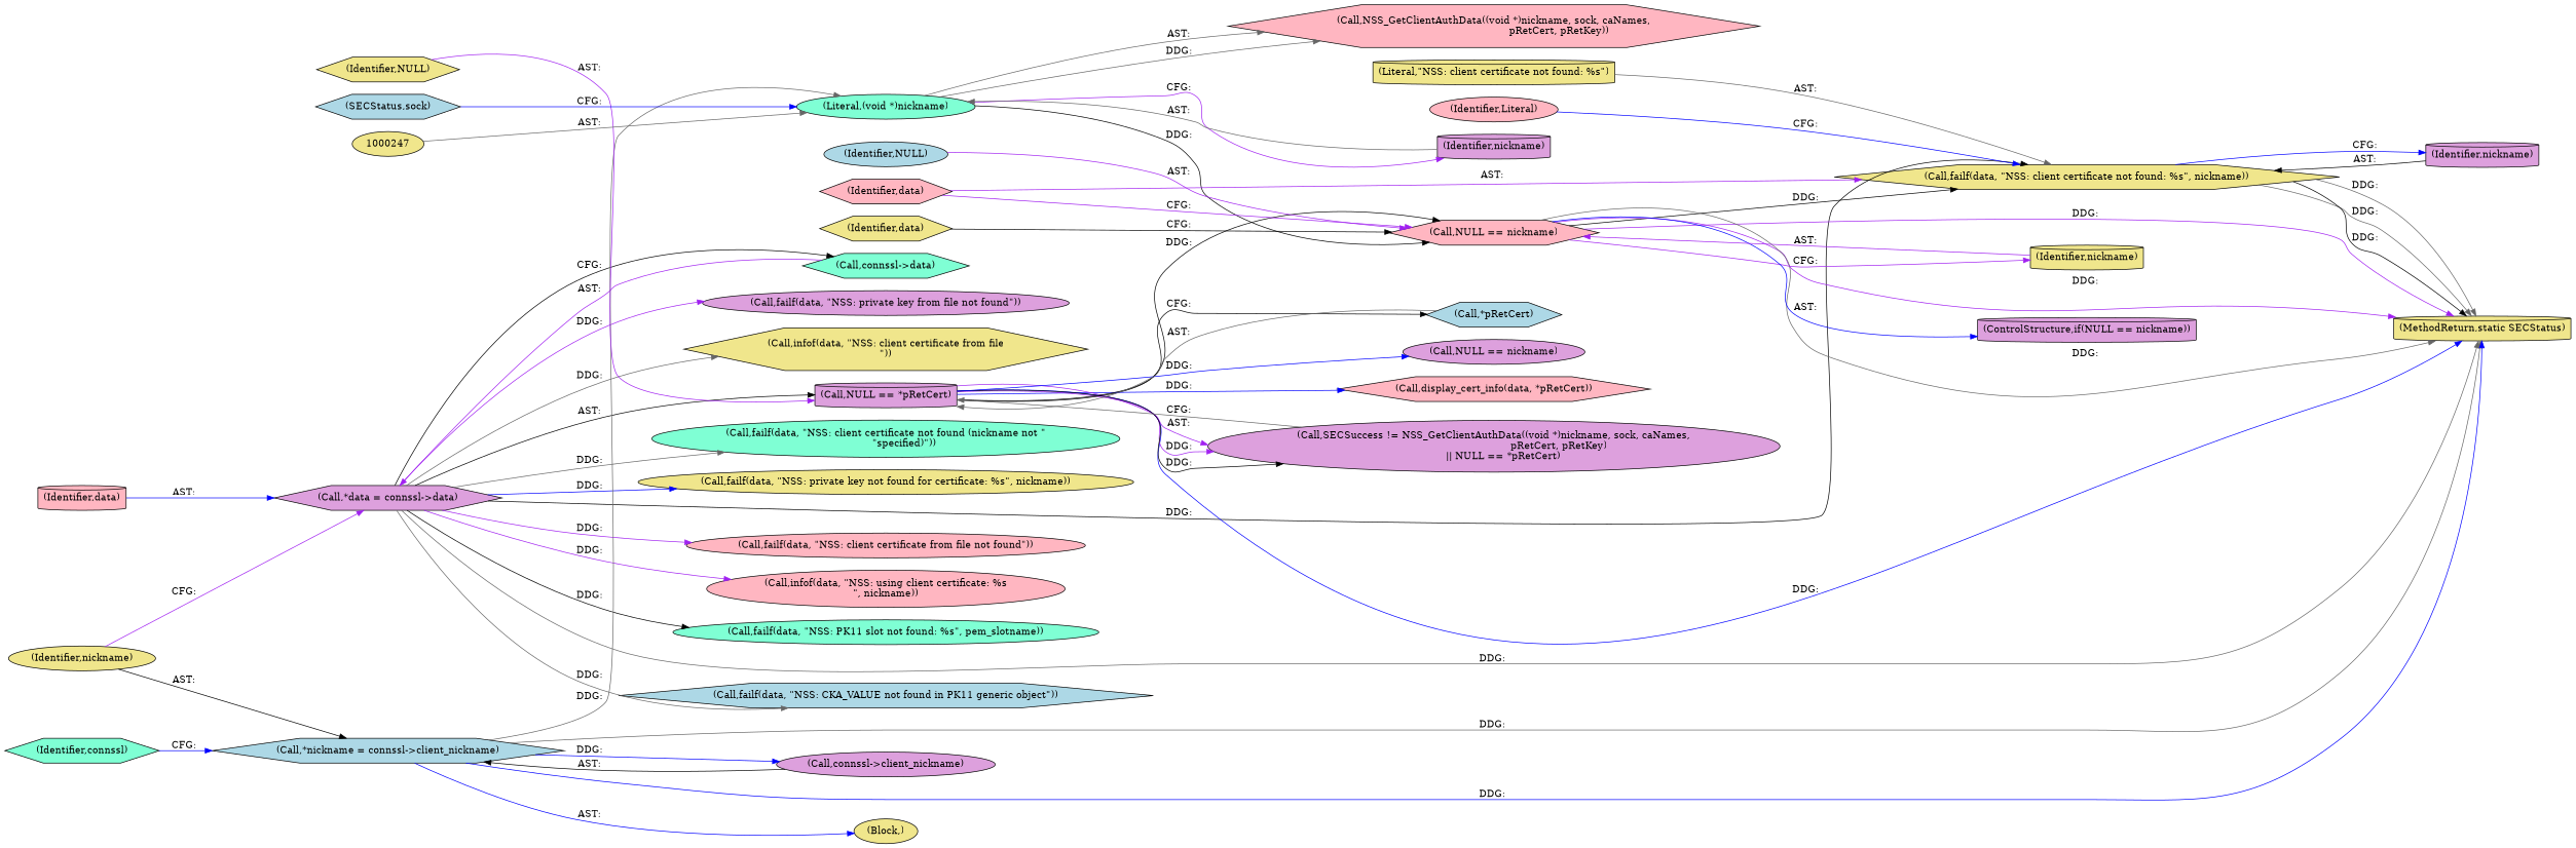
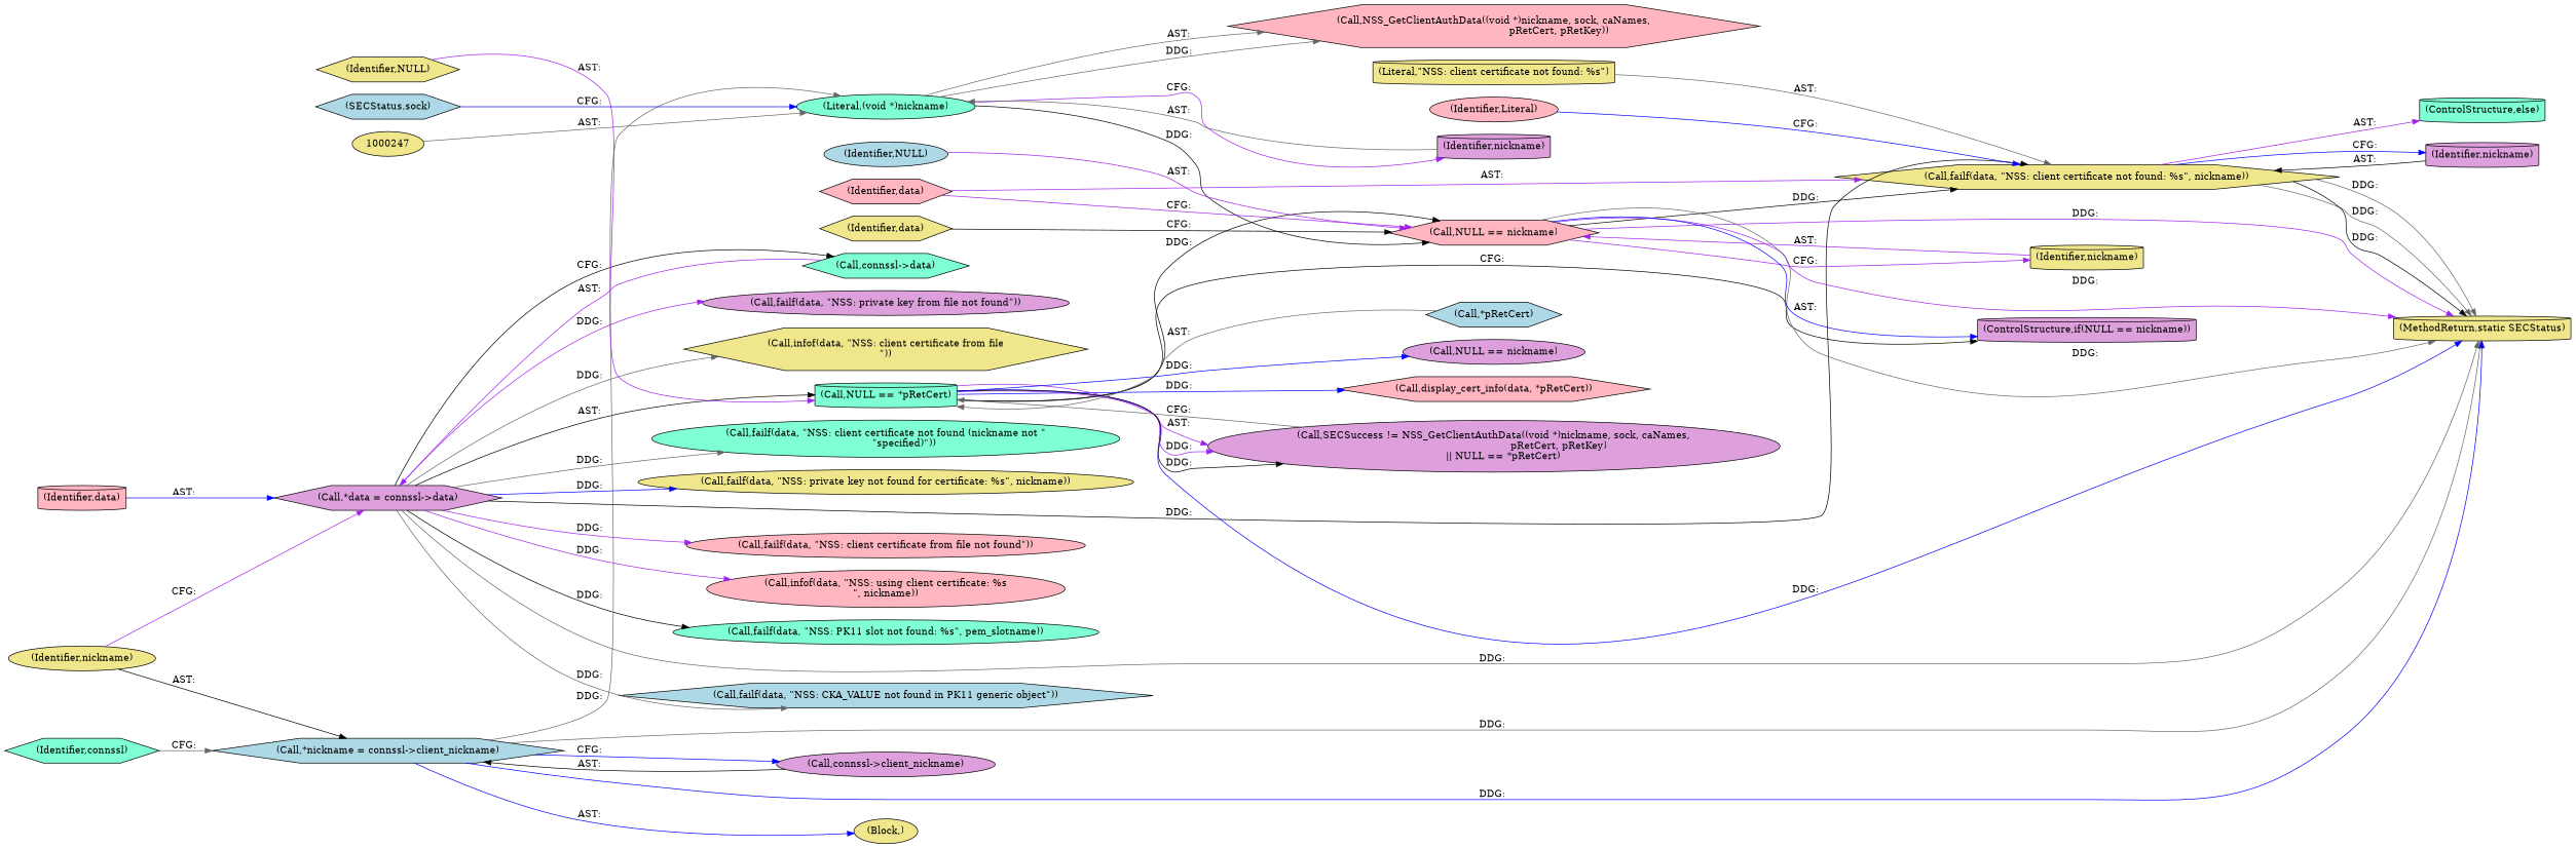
  digraph {
    rankdir=LR
    node [fillcolor=khaki shape=hexagon style=filled]
    edge [color=purple]
    n1 [label="(Call,failf(data, \"NSS: client certificate not found: %s\", nickname))"]
    n2 [fillcolor=plum label="(Identifier,nickname)" shape=cylinder]
    n3 [label="(MethodReturn,static SECStatus)" shape=cylinder]
+   n4 [fillcolor=aquamarine label="(ControlStructure,else)" shape=cylinder]
    n5 [fillcolor=plum label="(Call,*data = connssl->data)"]
    n6 [fillcolor=lightblue label="(Call,failf(data, \"NSS: CKA_VALUE not found in PK11 generic object\"))"]
    n7 [fillcolor=aquamarine label="(Call,connssl->data)"]
    n8 [fillcolor=plum label="(Call,failf(data, \"NSS: private key from file not found\"))" shape=ellipse]
    n9 [label="(Call,infof(data, \"NSS: client certificate from file\n\"))"]
    n10 [fillcolor=aquamarine label="(Call,failf(data, \"NSS: client certificate not found (nickname not \"\n            \"specified)\"))" shape=ellipse]
    n11 [label="(Call,failf(data, \"NSS: private key not found for certificate: %s\", nickname))" shape=ellipse]
    n12 [fillcolor=lightpink label="(Call,failf(data, \"NSS: client certificate from file not found\"))" shape=ellipse]
    n13 [fillcolor=lightpink label="(Call,infof(data, \"NSS: using client certificate: %s\n\", nickname))" shape=ellipse]
    n14 [fillcolor=aquamarine label="(Call,failf(data, \"NSS: PK11 slot not found: %s\", pem_slotname))" shape=ellipse]
-   n15 [fillcolor=plum label="(Call,NULL == *pRetCert)" shape=cylinder]
+   n15 [fillcolor=aquamarine label="(Call,NULL == *pRetCert)" shape=cylinder]
    n16 [label="(Block,)" shape=ellipse]
    n17 [fillcolor=lightpink label="(Call,NULL == nickname)"]
    n18 [label="(Identifier,nickname)" shape=cylinder]
    n19 [fillcolor=plum label="(ControlStructure,if(NULL == nickname))" shape=cylinder]
    n20 [fillcolor=lightpink label="(Call,display_cert_info(data, *pRetCert))"]
    n21 [fillcolor=plum label="(Call,SECSuccess != NSS_GetClientAuthData((void *)nickname, sock, caNames,\n                                          pRetCert, pRetKey)\n      || NULL == *pRetCert)" shape=ellipse]
    n22 [fillcolor=lightblue label="(Call,*pRetCert)"]
    n23 [fillcolor=plum label="(Call,NULL == nickname)" shape=ellipse]
    n24 [fillcolor=aquamarine label="(Literal,(void *)nickname)" shape=ellipse]
    n25 [fillcolor=lightpink label="(Call,NSS_GetClientAuthData((void *)nickname, sock, caNames,\n                                          pRetCert, pRetKey))"]
    n26 [fillcolor=plum label="(Identifier,nickname)" shape=cylinder]
    n27 [fillcolor=lightblue label="(Call,*nickname = connssl->client_nickname)"]
    n28 [fillcolor=plum label="(Call,connssl->client_nickname)" shape=ellipse]
    n29 [label="(Literal,\"NSS: client certificate not found: %s\")" shape=cylinder]
    n30 [fillcolor=lightblue label="(Identifier,NULL)" shape=ellipse]
    n31 [label="(Identifier,NULL)"]
    n32 [fillcolor=lightblue label="(SECStatus,sock)"]
    n33 [fillcolor=lightpink label="(Identifier,Literal)" shape=ellipse]
    n34 [fillcolor=lightpink label="(Identifier,data)"]
    n35 [fillcolor=lightpink label="(Identifier,data)" shape=cylinder]
    n36 [label="(Identifier,data)"]
    n37 [fillcolor=aquamarine label="(Identifier,connssl)"]
    n38 [label="(Identifier,nickname)" shape=ellipse]
    1000247 [shape=ellipse]
    n1 -> n2 [color=blue label="CFG: "]
    n1 -> n3 [color=gray40 label="DDG: "]
    n1 -> n3 [color=gray40 label="DDG: "]
    n1 -> n3 [color=black label="DDG: "]
+   n1 -> n4 [label="AST: "]
    n2 -> n1 [color=black label="AST: "]
    n5 -> n1 [color=black label="DDG: "]
    n5 -> n3 [color=gray40 label="DDG: "]
    n5 -> n6 [color=gray40 label="DDG: "]
    n5 -> n7 [color=black label="CFG: "]
    n5 -> n8 [label="DDG: "]
    n5 -> n9 [color=gray40 label="DDG: "]
    n5 -> n10 [color=gray40 label="DDG: "]
    n5 -> n11 [color=blue label="DDG: "]
    n5 -> n12 [label="DDG: "]
    n5 -> n13 [label="DDG: "]
    n5 -> n14 [color=black label="DDG: "]
    n5 -> n15 [color=black label="AST: "]
    n7 -> n5 [label="AST: "]
    n15 -> n3 [color=blue label="DDG: "]
    n15 -> n17 [color=black label="DDG: "]
    n15 -> n20 [color=blue label="DDG: "]
    n15 -> n21 [label="AST: "]
    n15 -> n21 [label="DDG: "]
    n15 -> n21 [color=black label="DDG: "]
-   n15 -> n22 [color=black label="CFG: "]
+   n15 -> n19 [color=black label="CFG: "]
    n15 -> n23 [color=blue label="DDG: "]
    n17 -> n1 [color=black label="DDG: "]
    n17 -> n3 [label="DDG: "]
    n17 -> n3 [label="DDG: "]
    n17 -> n3 [color=gray40 label="DDG: "]
    n17 -> n18 [label="CFG: "]
    n17 -> n19 [color=blue label="AST: "]
    n18 -> n17 [label="AST: "]
    n21 -> n15 [color=gray40 label="CFG: "]
    n22 -> n15 [color=gray40 label="AST: "]
    n24 -> n17 [color=black label="DDG: "]
    n24 -> n25 [color=gray40 label="AST: "]
    n24 -> n25 [color=gray40 label="DDG: "]
    n24 -> n26 [label="CFG: "]
    n26 -> n24 [color=gray40 label="AST: "]
    n27 -> n3 [color=gray40 label="DDG: "]
    n27 -> n3 [color=blue label="DDG: "]
    n27 -> n16 [color=blue label="AST: "]
    n27 -> n24 [color=gray40 label="DDG: "]
-   n27 -> n28 [color=blue label="DDG: "]
+   n27 -> n28 [color=blue label="CFG: "]
    n28 -> n27 [color=black label="AST: "]
    n29 -> n1 [color=gray40 label="AST: "]
    n30 -> n17 [label="AST: "]
    n31 -> n15 [label="AST: "]
    n32 -> n24 [color=blue label="CFG: "]
    n33 -> n1 [color=blue label="CFG: "]
    n34 -> n1 [label="AST: "]
    n34 -> n17 [label="CFG: "]
    n35 -> n5 [color=blue label="AST: "]
    n36 -> n17 [color=black label="CFG: "]
-   n37 -> n27 [color=blue label="CFG: "]
+   n37 -> n27 [color=gray40 label="CFG: "]
    n38 -> n5 [label="CFG: "]
    n38 -> n27 [color=black label="AST: "]
    1000247 -> n24 [color=gray40 label="AST: "]
  }
